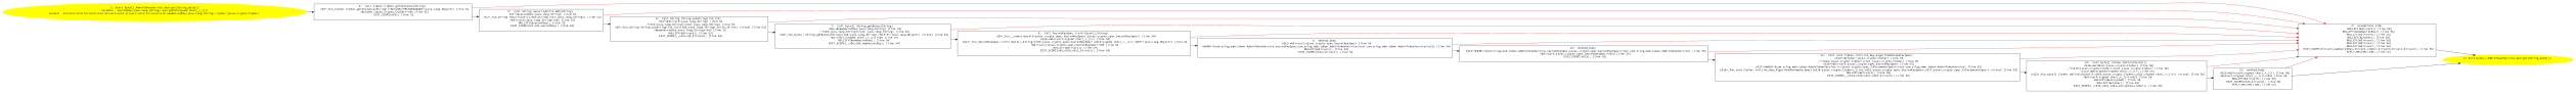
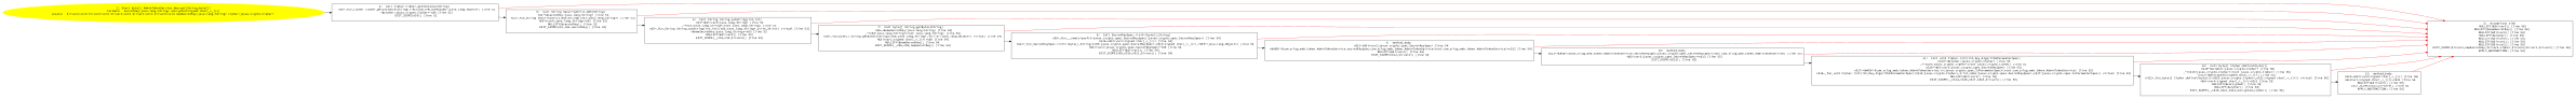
  digraph {
    rankdir=LR
    fontname="Source Code Pro"
    node [fontname="Source Code Pro" shape=box]
    edge [fontname="Source Code Pro"]
    n1 [color=yellow label="1: Start byte[] AdminTokenService.decrypt(String,byte[])\nFormals:  secretKey:java.lang.String* encrypted:signed char[_*_](*)\nLocals:  $irvar4:void $irvar3:void $irvar2:void $irvar1:void $irvar0:void newSecretKey:java.lang.String* cipher:javax.crypto.Cipher* \n  " style=filled shape=""]
    n2 [label="4:  Call Cipher Cipher.getInstance(String) \n   n$0=_fun_Cipher Cipher.getInstance(String)(\"AES/CBC/PKCS5PADDING\":java.lang.Object*) [line 51]\n  *&cipher:javax.crypto.Cipher*=n$0 [line 51]\n  EXIT_SCOPE(n$0); [line 51]\n "]
    n3 [label="3:  exceptions sink \n   NULLIFY(&$irvar3); [line 56]\n  NULLIFY(&newSecretKey); [line 56]\n  NULLIFY(&$irvar4); [line 56]\n  NULLIFY(&cipher); [line 56]\n  NULLIFY(&$irvar0); [line 56]\n  NULLIFY(&$irvar1); [line 56]\n  NULLIFY(&$irvar2); [line 56]\n  EXIT_SCOPE($irvar3,newSecretKey,$irvar4,cipher,$irvar0,$irvar1,$irvar2); [line 56]\n  APPLY_ABSTRACTION; [line 56]\n "]
    n4 [label="5:  Call String SecurityUtils.md5(String) \n   n$1=*&secretKey:java.lang.String* [line 53]\n  n$2=_fun_String SecurityUtils.md5(String)(n$1:java.lang.String*) [line 53]\n  *&$irvar0:java.lang.String*=n$2 [line 53]\n  NULLIFY(&secretKey); [line 53]\n  EXIT_SCOPE(n$1,n$2,secretKey); [line 53]\n "]
-   n5 [color=yellow label="2: Exit byte[] AdminTokenService.decrypt(String,byte[]) \n  " style=filled shape=""]
    n6 [label="6:  Call String String.substring(int,int) \n   n$3=*&$irvar0:java.lang.String* [line 53]\n  _=*n$3:java.lang.String*(root java.lang.String) [line 53]\n  n$5=_fun_String String.substring(int,int)(n$3:java.lang.String*,8:int,24:int) virtual [line 53]\n  *&newSecretKey:java.lang.String*=n$5 [line 53]\n  NULLIFY(&$irvar0); [line 53]\n  EXIT_SCOPE(_,n$3,n$5,$irvar0); [line 53]\n "]
    n7 [label="7:  Call byte[] String.getBytes(String) \n   n$6=*&newSecretKey:java.lang.String* [line 54]\n  _=*n$6:java.lang.String*(root java.lang.String) [line 54]\n  n$8=_fun_byte[] String.getBytes(String)(n$6:java.lang.String*,\"UTF-8\":java.lang.Object*) virtual [line 54]\n  *&$irvar1:signed char[_*_](*)=n$8 [line 54]\n  NULLIFY(&newSecretKey); [line 54]\n  EXIT_SCOPE(_,n$6,n$8,newSecretKey); [line 54]\n "]
    n8 [label="8:  Call SecretKeySpec.<init>(byte[],String) \n   n$9=_fun___new(sizeof(t=javax.crypto.spec.SecretKeySpec):javax.crypto.spec.SecretKeySpec*) [line 54]\n  n$10=*&$irvar1:signed char[_*_](*) [line 54]\n  n$11=_fun_SecretKeySpec.<init>(byte[],String)(n$9:javax.crypto.spec.SecretKeySpec*,n$10:signed char[_*_](*),\"AES\":java.lang.Object*) [line 54]\n  *&$irvar2:javax.crypto.spec.SecretKeySpec*=n$9 [line 54]\n  NULLIFY(&$irvar1); [line 54]\n  EXIT_SCOPE(n$9,n$10,n$11,$irvar1); [line 54]\n "]
    n9 [label="9:  method_body \n   n$12=*&$irvar2:javax.crypto.spec.SecretKeySpec* [line 54]\n  *&#GB<>$com.zrlog.web.token.AdminTokenService.secretKeySpec:com.zrlog.web.token.AdminTokenService(root com.zrlog.web.token.AdminTokenService)=n$12 [line 54]\n  NULLIFY(&$irvar2); [line 54]\n  EXIT_SCOPE(n$12,$irvar2); [line 54]\n "]
    n10 [label="10:  method_body \n   n$13=*&#GB<>$com.zrlog.web.token.AdminTokenService.secretKeySpec:javax.crypto.spec.SecretKeySpec*(root com.zrlog.web.token.AdminTokenService) [line 55]\n  *&$irvar3:javax.crypto.spec.SecretKeySpec*=n$13 [line 55]\n  EXIT_SCOPE(n$13); [line 55]\n "]
    n11 [label="11:  Call void Cipher.init(int,Key,AlgorithmParameterSpec) \n   n$14=*&cipher:javax.crypto.Cipher* [line 55]\n  _=*n$14:javax.crypto.Cipher*(root javax.crypto.Cipher) [line 55]\n  n$16=*&$irvar3:javax.crypto.spec.SecretKeySpec* [line 55]\n  n$17=*&#GB<>$com.zrlog.web.token.AdminTokenService.iv:javax.crypto.spec.IvParameterSpec*(root com.zrlog.web.token.AdminTokenService) [line 55]\n  n$18=_fun_void Cipher.init(int,Key,AlgorithmParameterSpec)(n$14:javax.crypto.Cipher*,2:int,n$16:javax.crypto.spec.SecretKeySpec*,n$17:javax.crypto.spec.IvParameterSpec*) virtual [line 55]\n  NULLIFY(&$irvar3); [line 55]\n  EXIT_SCOPE(_,n$14,n$16,n$17,n$18,$irvar3); [line 55]\n "]
    n12 [label="12:  Call byte[] Cipher.doFinal(byte[]) \n   n$19=*&cipher:javax.crypto.Cipher* [line 56]\n  _=*n$19:javax.crypto.Cipher*(root javax.crypto.Cipher) [line 56]\n  n$21=*&encrypted:signed char[_*_](*) [line 56]\n  n$22=_fun_byte[] Cipher.doFinal(byte[])(n$19:javax.crypto.Cipher*,n$21:signed char[_*_](*)) virtual [line 56]\n  *&$irvar4:signed char[_*_](*)=n$22 [line 56]\n  NULLIFY(&encrypted); [line 56]\n  NULLIFY(&cipher); [line 56]\n  EXIT_SCOPE(_,n$19,n$21,n$22,encrypted,cipher); [line 56]\n "]
    n13 [label="13:  method_body \n   n$23=*&$irvar4:signed char[_*_](*) [line 56]\n  *&return:signed char[_*_](*)=n$23 [line 56]\n  NULLIFY(&$irvar4); [line 56]\n  EXIT_SCOPE(n$23,$irvar4); [line 56]\n  APPLY_ABSTRACTION; [line 56]\n "]
    n1 -> n2
    n2 -> n3 [color=red]
    n2 -> n4
-   n3 -> n5
    n4 -> n3 [color=red]
    n4 -> n6
    n6 -> n3 [color=red]
    n6 -> n7
    n7 -> n3 [color=red]
    n7 -> n8
    n8 -> n3 [color=red]
    n8 -> n9
    n9 -> n3 [color=red]
    n9 -> n10
    n10 -> n3 [color=red]
    n10 -> n11
    n11 -> n3 [color=red]
    n11 -> n12
    n12 -> n3 [color=red]
    n12 -> n13
    n13 -> n3 [color=red]
-   n13 -> n5
  }
